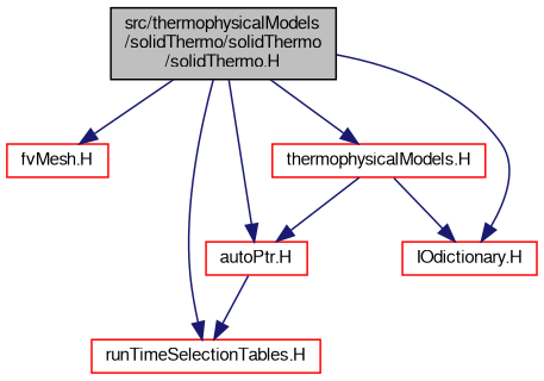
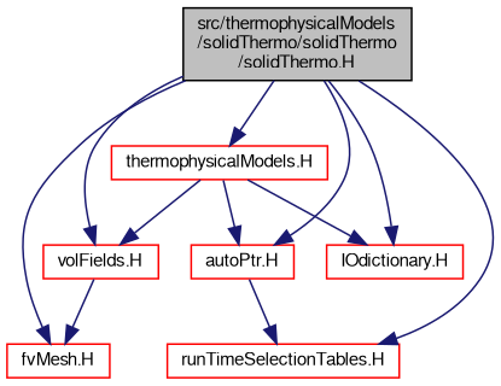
  digraph {
    node [color=red fontname=FreeSans fontsize=10 shape=record]
    edge [color=midnightblue fontname=FreeSans fontsize=10 labelfontname=FreeSans labelfontsize=10 style=solid]
    n1 [color=black fillcolor=grey75 fontcolor=black height=0.2 label="src/thermophysicalModels\l/solidThermo/solidThermo\l/solidThermo.H" style=filled width=0.4]
+   n2 [height=0.2 label="volFields.H" width=0.4]
    n3 [height=0.2 label="fvMesh.H" width=0.4]
    n4 [height=0.2 label="runTimeSelectionTables.H" width=0.4]
    n5 [height=0.2 label="autoPtr.H" width=0.4]
    n6 [height=0.2 label="IOdictionary.H" width=0.4]
    n7 [height=0.2 label="thermophysicalModels.H" width=0.4]
+   n1 -> n2
    n1 -> n3
    n1 -> n4
    n1 -> n5
    n1 -> n6
    n1 -> n7
+   n2 -> n3
    n5 -> n4
+   n7 -> n2
    n7 -> n5
    n7 -> n6
  }
